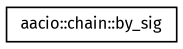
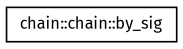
  digraph {
    rankdir=TB
    fontname="Fira Sans"
-   n1 [color=black fillcolor=white fontname="Fira Sans" fontsize=10 height=0.2 label="aacio::chain::by_sig" shape=record style=filled width=0.4]
+   n1 [color=black fillcolor=white fontname="Fira Sans" fontsize=10 height=0.2 label="chain::chain::by_sig" shape=record style=filled width=0.4]
  }
